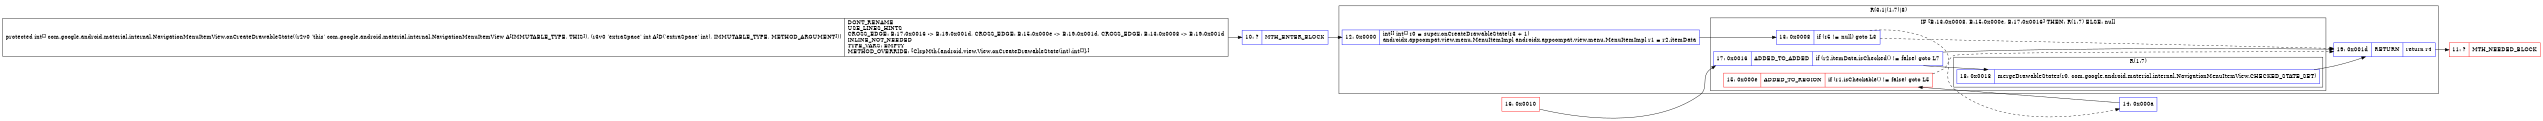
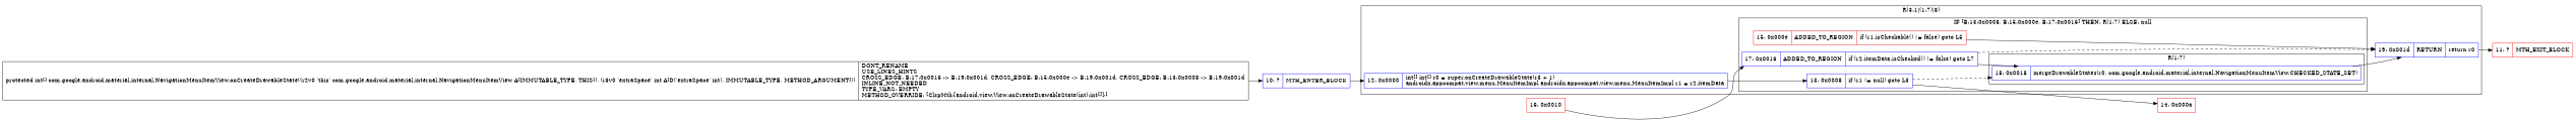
  digraph {
    rankdir=LR
    node [color=blue shape=record]
    n1 [label="{18\:\ 0x0018|mergeDrawableStates(r0, com.google.android.material.internal.NavigationMenuItemView.CHECKED_STATE_SET)\l}"]
-   n2 [label="{13\:\ 0x0008|if (r5 != null) goto L3\l}"]
+   n2 [label="{13\:\ 0x0008|if (r1 != null) goto L3\l}"]
    n3 [color=red label="{15\:\ 0x000e|ADDED_TO_REGION\l|if (r1.isCheckable() != false) goto L5\l}"]
-   n4 [label="{17\:\ 0x0016|ADDED_TO_ADDED\l|if (r2.itemData.isChecked() != false) goto L7\l}"]
+   n4 [label="{17\:\ 0x0016|ADDED_TO_REGION\l|if (r2.itemData.isChecked() != false) goto L7\l}"]
    n5 [label="{12\:\ 0x0000|int[] int[] r0 = super.onCreateDrawableState(r3 + 1)\landroidx.appcompat.view.menu.MenuItemImpl androidx.appcompat.view.menu.MenuItemImpl r1 = r2.itemData\l}"]
-   n6 [label="{19\:\ 0x001d|RETURN\l|return r4\l}"]
-   n7 [label="{14\:\ 0x000a}"]
-   n8 [color=red label="{11\:\ ?|MTH_NEEDED_BLOCK\l}"]
+   n6 [label="{19\:\ 0x001d|RETURN\l|return r0\l}"]
+   n7 [color=red label="{14\:\ 0x000a}"]
+   n8 [color=red label="{11\:\ ?|MTH_EXIT_BLOCK\l}"]
    n9 [color=red label="{16\:\ 0x0010}"]
    n10 [label="{10\:\ ?|MTH_ENTER_BLOCK\l}"]
    n11 [label="{protected int[] com.google.android.material.internal.NavigationMenuItemView.onCreateDrawableState((r2v0 'this' com.google.android.material.internal.NavigationMenuItemView A[IMMUTABLE_TYPE, THIS]), (r3v0 'extraSpace' int A[D('extraSpace' int), IMMUTABLE_TYPE, METHOD_ARGUMENT]))  | DONT_RENAME\lUSE_LINES_HINTS\lCROSS_EDGE: B:17:0x0016 \-\> B:19:0x001d, CROSS_EDGE: B:15:0x000e \-\> B:19:0x001d, CROSS_EDGE: B:13:0x0008 \-\> B:19:0x001d\lINLINE_NOT_NEEDED\lTYPE_VARS: EMPTY\lMETHOD_OVERRIDE: [ClspMth\{android.view.View.onCreateDrawableState(int):int[]\}]\l}" color=""]
    subgraph cluster_1 {
      label="R(3:1|(1:7)|8)"
      n5
      n6
      subgraph cluster_2 {
        label="IF [B:13:0x0008, B:15:0x000e, B:17:0x0016] THEN: R(1:7) ELSE: null"
        n2
        n3
        n4
        subgraph cluster_3 {
          label="R(1:7)"
          n1
        }
      }
    }
    n1 -> n6
-   n2 -> n6 [style=dashed]
-   n2 -> n7 [style=dashed]
-   n3 -> n6 [style=dashed]
+   n2 -> n1 [style=dashed]
+   n2 -> n7
+   n3 -> n6 [style=solid]
    n4 -> n1
-   n4 -> n6 [style=solid]
+   n4 -> n6 [style=dashed]
    n5 -> n2
    n6 -> n8
-   n7 -> n3
    n9 -> n4
    n10 -> n5
    n11 -> n10
  }
